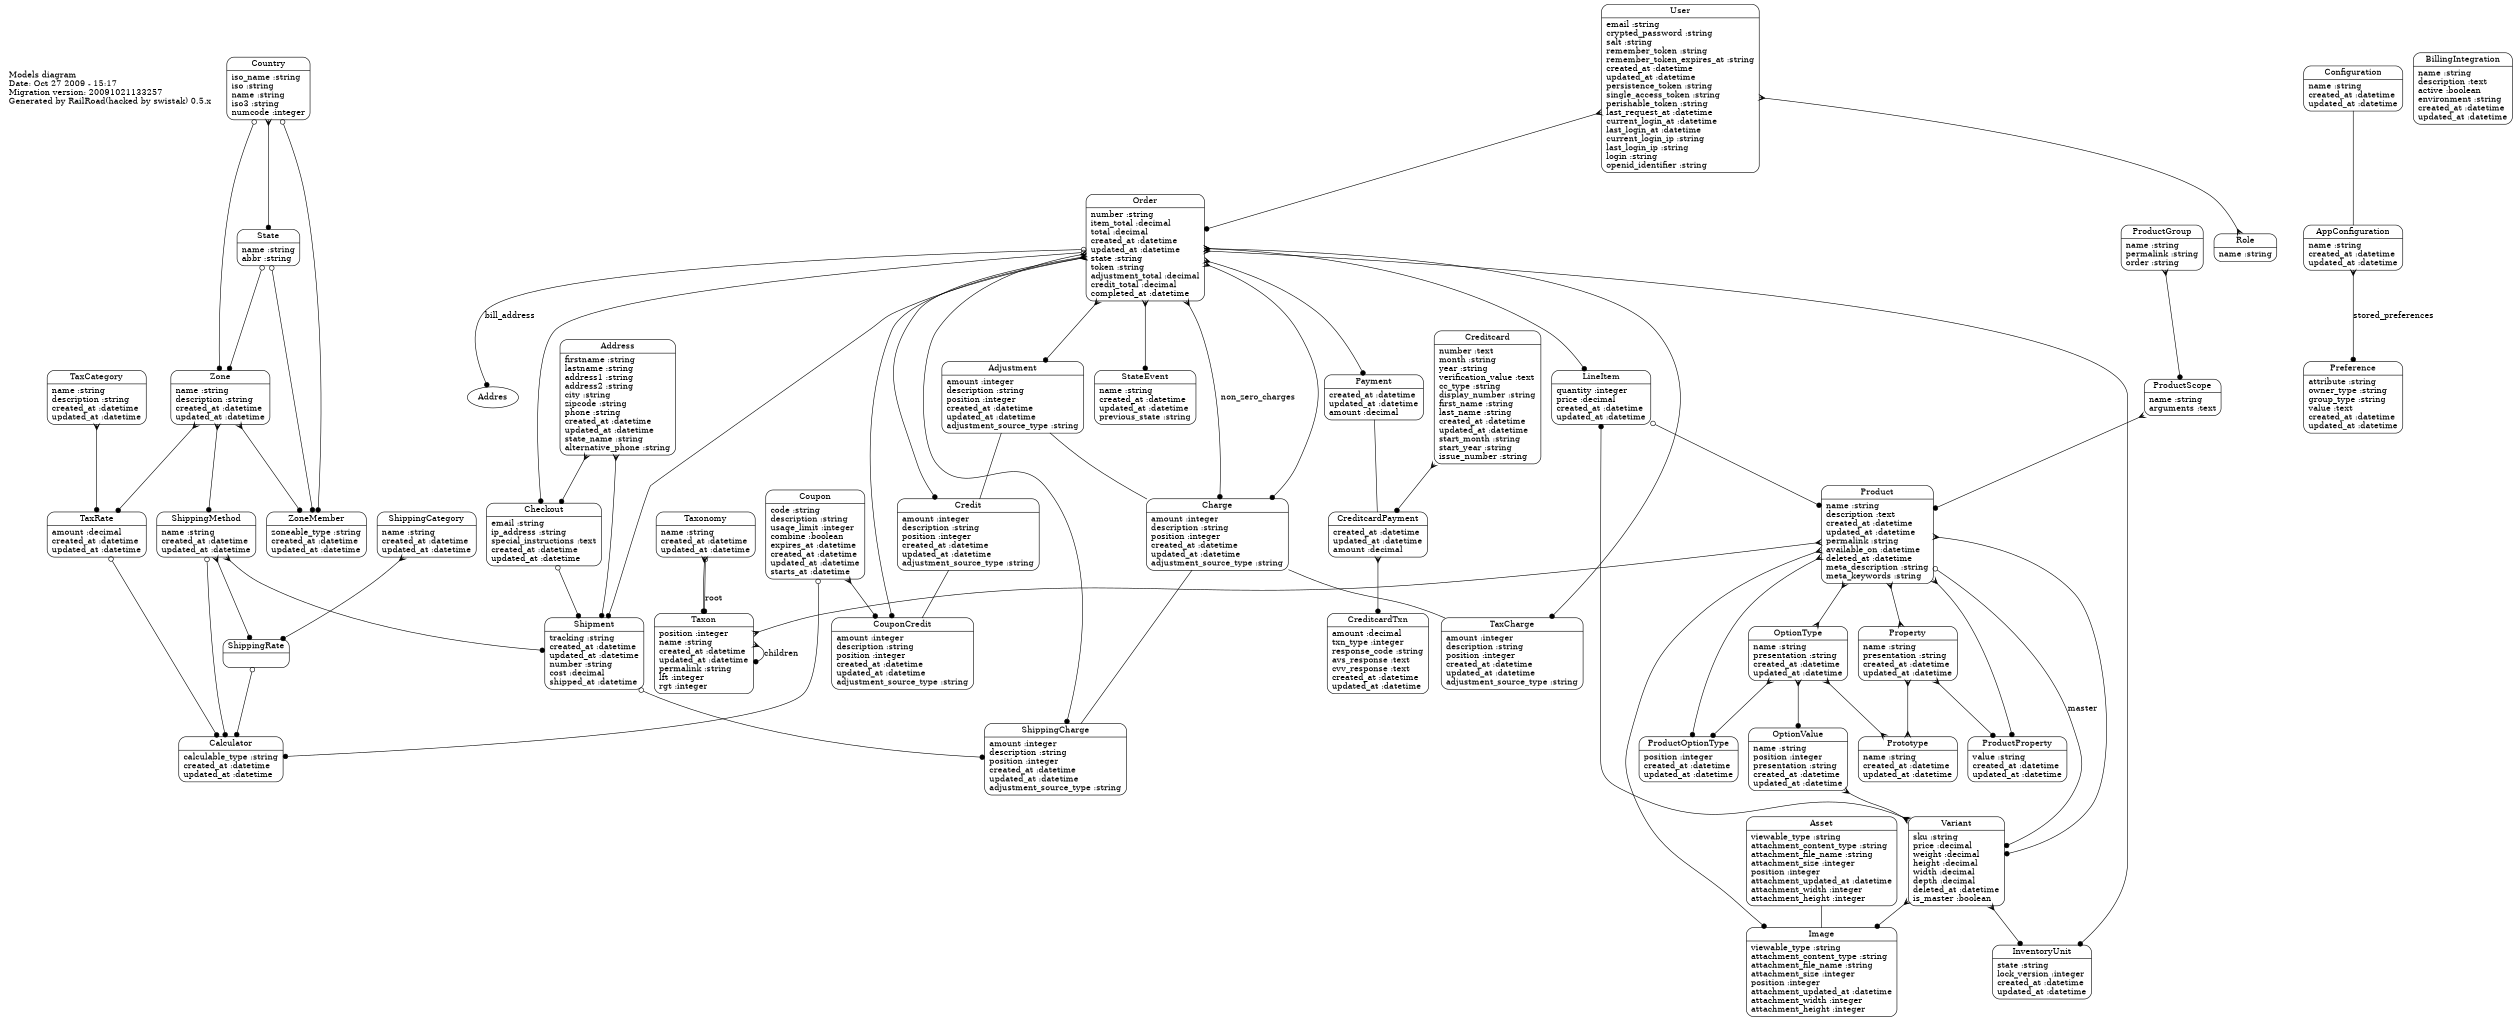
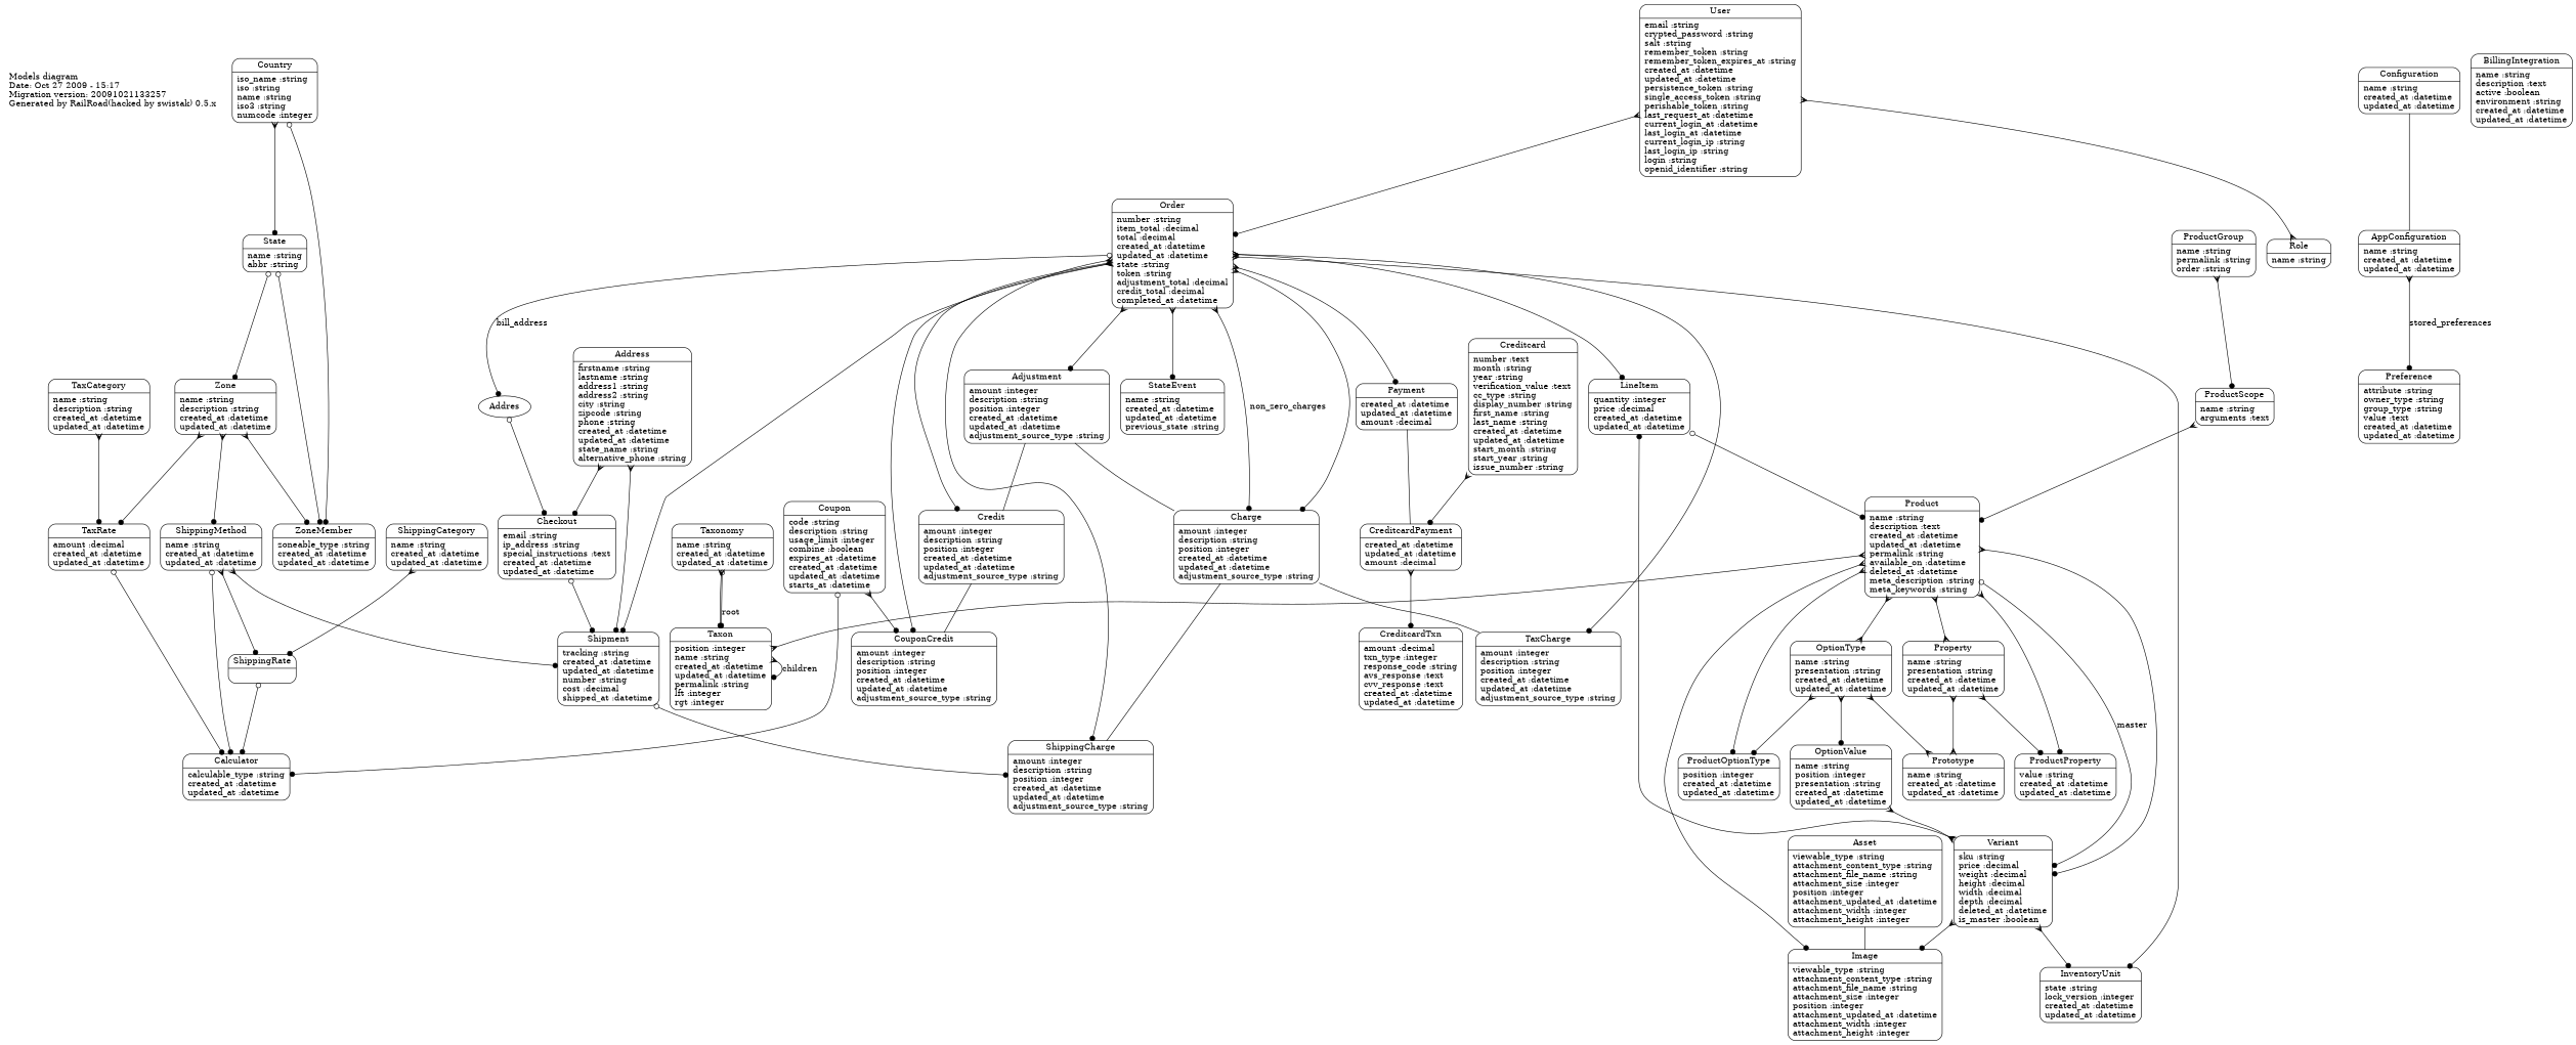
  digraph {
    splines=true
    node [shape=Mrecord]
    edge [arrowhead=dot arrowtail=crow dir=both]
    n1 [fontsize=14 label="Models diagram\lDate: Oct 27 2009 - 15:17\lMigration version: 20091021133257\lGenerated by RailRoad(hacked by swistak) 0.5.x\l" shape=plaintext]
    n2 [label="{CreditcardTxn|amount :decimal\ltxn_type :integer\lresponse_code :string\lavs_response :text\lcvv_response :text\lcreated_at :datetime\lupdated_at :datetime\l}"]
    n3 [label="{TaxCharge|amount :integer\ldescription :string\lposition :integer\lcreated_at :datetime\lupdated_at :datetime\ladjustment_source_type :string\l}"]
    n4 [label="{OptionValue|name :string\lposition :integer\lpresentation :string\lcreated_at :datetime\lupdated_at :datetime\l}"]
    n5 [label="{Variant|sku :string\lprice :decimal\lweight :decimal\lheight :decimal\lwidth :decimal\ldepth :decimal\ldeleted_at :datetime\lis_master :boolean\l}"]
    n6 [label="{InventoryUnit|state :string\llock_version :integer\lcreated_at :datetime\lupdated_at :datetime\l}"]
    n7 [label="{LineItem|quantity :integer\lprice :decimal\lcreated_at :datetime\lupdated_at :datetime\l}"]
    n8 [label="{Image|viewable_type :string\lattachment_content_type :string\lattachment_file_name :string\lattachment_size :integer\lposition :integer\lattachment_updated_at :datetime\lattachment_width :integer\lattachment_height :integer\l}"]
    n9 [label="{Charge|amount :integer\ldescription :string\lposition :integer\lcreated_at :datetime\lupdated_at :datetime\ladjustment_source_type :string\l}"]
    n10 [label="{ShippingCharge|amount :integer\ldescription :string\lposition :integer\lcreated_at :datetime\lupdated_at :datetime\ladjustment_source_type :string\l}"]
    n11 [label="{TaxCategory|name :string\ldescription :string\lcreated_at :datetime\lupdated_at :datetime\l}"]
    n12 [label="{TaxRate|amount :decimal\lcreated_at :datetime\lupdated_at :datetime\l}"]
    n13 [label="{Calculator|calculable_type :string\lcreated_at :datetime\lupdated_at :datetime\l}"]
    n14 [label="{ProductScope|name :string\larguments :text\l}"]
    n15 [label="{Product|name :string\ldescription :text\lcreated_at :datetime\lupdated_at :datetime\lpermalink :string\lavailable_on :datetime\ldeleted_at :datetime\lmeta_description :string\lmeta_keywords :string\l}"]
    n16 [label="{ProductOptionType|position :integer\lcreated_at :datetime\lupdated_at :datetime\l}"]
    n17 [label="{OptionType|name :string\lpresentation :string\lcreated_at :datetime\lupdated_at :datetime\l}"]
    n18 [label="{ProductProperty|value :string\lcreated_at :datetime\lupdated_at :datetime\l}"]
    n19 [label="{Taxon|position :integer\lname :string\lcreated_at :datetime\lupdated_at :datetime\lpermalink :string\llft :integer\lrgt :integer\l}"]
    n20 [label="{Property|name :string\lpresentation :string\lcreated_at :datetime\lupdated_at :datetime\l}"]
    n21 [label="{Role|name :string\l}"]
    n22 [label="{Order|number :string\litem_total :decimal\ltotal :decimal\lcreated_at :datetime\lupdated_at :datetime\lstate :string\ltoken :string\ladjustment_total :decimal\lcredit_total :decimal\lcompleted_at :datetime\l}"]
    n23 [label="{Payment|created_at :datetime\lupdated_at :datetime\lamount :decimal\l}"]
    n24 [label="{CouponCredit|amount :integer\ldescription :string\lposition :integer\lcreated_at :datetime\lupdated_at :datetime\ladjustment_source_type :string\l}"]
    n25 [label="{Shipment|tracking :string\lcreated_at :datetime\lupdated_at :datetime\lnumber :string\lcost :decimal\lshipped_at :datetime\l}"]
    n26 [label="{Adjustment|amount :integer\ldescription :string\lposition :integer\lcreated_at :datetime\lupdated_at :datetime\ladjustment_source_type :string\l}"]
    n27 [label="{Checkout|email :string\lip_address :string\lspecial_instructions :text\lcreated_at :datetime\lupdated_at :datetime\l}"]
    n28 [label="{StateEvent|name :string\lcreated_at :datetime\lupdated_at :datetime\lprevious_state :string\l}"]
    n29 [label="{Credit|amount :integer\ldescription :string\lposition :integer\lcreated_at :datetime\lupdated_at :datetime\ladjustment_source_type :string\l}"]
    Addres [shape=""]
    n31 [label="{CreditcardPayment|created_at :datetime\lupdated_at :datetime\lamount :decimal\l}"]
    n32 [label="{ZoneMember|zoneable_type :string\lcreated_at :datetime\lupdated_at :datetime\l}"]
    n33 [label="{Zone|name :string\ldescription :string\lcreated_at :datetime\lupdated_at :datetime\l}"]
    n34 [label="{ShippingMethod|name :string\lcreated_at :datetime\lupdated_at :datetime\l}"]
    n35 [label="{ShippingRate|\l}"]
    n36 [label="{Configuration|name :string\lcreated_at :datetime\lupdated_at :datetime\l}"]
    n37 [label="{AppConfiguration|name :string\lcreated_at :datetime\lupdated_at :datetime\l}"]
    n38 [label="{Preference|attribute :string\lowner_type :string\lgroup_type :string\lvalue :text\lcreated_at :datetime\lupdated_at :datetime\l}"]
    n39 [label="{State|name :string\labbr :string\l}"]
    n40 [label="{Creditcard|number :text\lmonth :string\lyear :string\lverification_value :text\lcc_type :string\ldisplay_number :string\lfirst_name :string\llast_name :string\lcreated_at :datetime\lupdated_at :datetime\lstart_month :string\lstart_year :string\lissue_number :string\l}"]
    n41 [label="{Address|firstname :string\llastname :string\laddress1 :string\laddress2 :string\lcity :string\lzipcode :string\lphone :string\lcreated_at :datetime\lupdated_at :datetime\lstate_name :string\lalternative_phone :string\l}"]
    n42 [label="{Prototype|name :string\lcreated_at :datetime\lupdated_at :datetime\l}"]
    n43 [label="{ProductGroup|name :string\lpermalink :string\lorder :string\l}"]
    n44 [label="{Asset|viewable_type :string\lattachment_content_type :string\lattachment_file_name :string\lattachment_size :integer\lposition :integer\lattachment_updated_at :datetime\lattachment_width :integer\lattachment_height :integer\l}"]
    n45 [label="{Taxonomy|name :string\lcreated_at :datetime\lupdated_at :datetime\l}"]
    n46 [label="{BillingIntegration|name :string\ldescription :text\lactive :boolean\lenvironment :string\lcreated_at :datetime\lupdated_at :datetime\l}"]
    n47 [label="{Coupon|code :string\ldescription :string\lusage_limit :integer\lcombine :boolean\lexpires_at :datetime\lcreated_at :datetime\lupdated_at :datetime\lstarts_at :datetime\l}"]
    n48 [label="{ShippingCategory|name :string\lcreated_at :datetime\lupdated_at :datetime\l}"]
    n49 [label="{User|email :string\lcrypted_password :string\lsalt :string\lremember_token :string\lremember_token_expires_at :string\lcreated_at :datetime\lupdated_at :datetime\lpersistence_token :string\lsingle_access_token :string\lperishable_token :string\llast_request_at :datetime\lcurrent_login_at :datetime\llast_login_at :datetime\lcurrent_login_ip :string\llast_login_ip :string\llogin :string\lopenid_identifier :string\l}"]
    n50 [label="{Country|iso_name :string\liso :string\lname :string\liso3 :string\lnumcode :integer\l}"]
    n4 -> n5 [arrowhead=crow]
    n5 -> n6
    n5 -> n7
    n5 -> n8
    n7 -> n15 [arrowtail=odot]
    n9 -> n3 [arrowhead=none arrowtail=onormal dir=""]
    n9 -> n10 [arrowhead=none arrowtail=onormal dir=""]
    n11 -> n12
    n12 -> n13 [arrowtail=odot]
    n14 -> n15
    n15 -> n5
    n15 -> n5 [arrowtail=odot label=master]
    n15 -> n8
    n15 -> n16
    n15 -> n17 [arrowhead=crow]
    n15 -> n18
    n15 -> n19 [arrowhead=crow]
    n15 -> n20 [arrowhead=crow]
    n17 -> n4
    n17 -> n16
    n17 -> n42 [arrowhead=crow]
    n19 -> n19 [label=children]
    n20 -> n18
    n20 -> n42 [arrowhead=crow]
    n22 -> n3
    n22 -> n6
    n22 -> n7
    n22 -> n9 [label=non_zero_charges]
    n22 -> n9
    n22 -> n10
    n22 -> n23
    n22 -> n24
    n22 -> n25
    n22 -> n26
-   n22 -> n27 [arrowtail=odot]
+   Addres -> n27 [arrowtail=odot]
    n22 -> n28
    n22 -> n29
    n22 -> Addres [arrowtail=odot label=bill_address]
    n23 -> n31 [arrowhead=none arrowtail=onormal dir=""]
    n25 -> n10 [arrowtail=odot]
    n26 -> n9 [arrowhead=none arrowtail=onormal dir=""]
    n26 -> n29 [arrowhead=none arrowtail=onormal dir=""]
    n27 -> n25 [arrowtail=odot]
    n29 -> n24 [arrowhead=none arrowtail=onormal dir=""]
    n31 -> n2
    n33 -> n12
    n33 -> n32
    n33 -> n34
    n34 -> n13 [arrowtail=odot]
    n34 -> n25
    n34 -> n35
    n35 -> n13 [arrowtail=odot]
    n36 -> n37 [arrowhead=none arrowtail=onormal dir=""]
    n37 -> n38 [label=stored_preferences]
    n39 -> n32 [arrowtail=odot]
    n39 -> n33 [arrowtail=odot]
    n40 -> n31
    n41 -> n25
    n41 -> n27
    n43 -> n14
    n44 -> n8 [arrowhead=none arrowtail=onormal dir=""]
    n45 -> n19 [arrowtail=odot label=root]
    n45 -> n19
    n47 -> n13 [arrowtail=odot]
    n47 -> n24
    n48 -> n35
    n49 -> n21 [arrowhead=crow]
    n49 -> n22
    n50 -> n32 [arrowtail=odot]
-   n50 -> n33 [arrowtail=odot]
    n50 -> n39
  }
